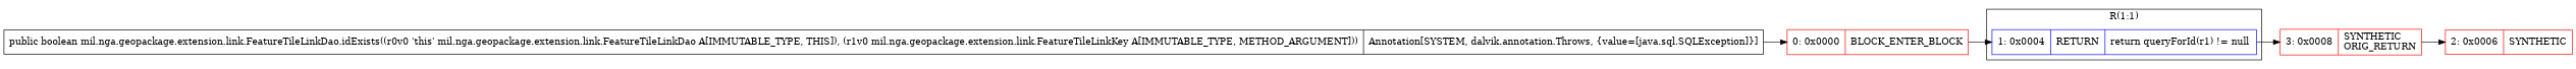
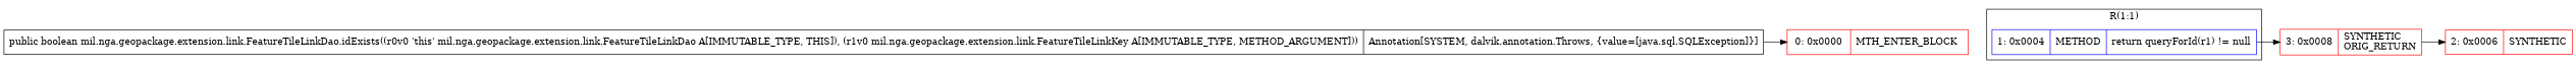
  digraph {
    rankdir=LR
    node [color=red shape=record]
-   n1 [color=blue label="{1\:\ 0x0004|RETURN\l|return queryForId(r1) != null\l}"]
+   n1 [color=blue label="{1\:\ 0x0004|METHOD\l|return queryForId(r1) != null\l}"]
    n2 [label="{3\:\ 0x0008|SYNTHETIC\lORIG_RETURN\l}"]
    n3 [label="{2\:\ 0x0006|SYNTHETIC\l}"]
-   n4 [label="{0\:\ 0x0000|BLOCK_ENTER_BLOCK\l}"]
+   n4 [label="{0\:\ 0x0000|MTH_ENTER_BLOCK\l}"]
    n5 [label="{public boolean mil.nga.geopackage.extension.link.FeatureTileLinkDao.idExists((r0v0 'this' mil.nga.geopackage.extension.link.FeatureTileLinkDao A[IMMUTABLE_TYPE, THIS]), (r1v0 mil.nga.geopackage.extension.link.FeatureTileLinkKey A[IMMUTABLE_TYPE, METHOD_ARGUMENT]))  | Annotation[SYSTEM, dalvik.annotation.Throws, \{value=[java.sql.SQLException]\}]\l}" color=""]
    subgraph cluster_1 {
      label="R(1:1)"
      n1
    }
    n1 -> n2
    n2 -> n3
-   n4 -> n1
    n5 -> n4
  }
